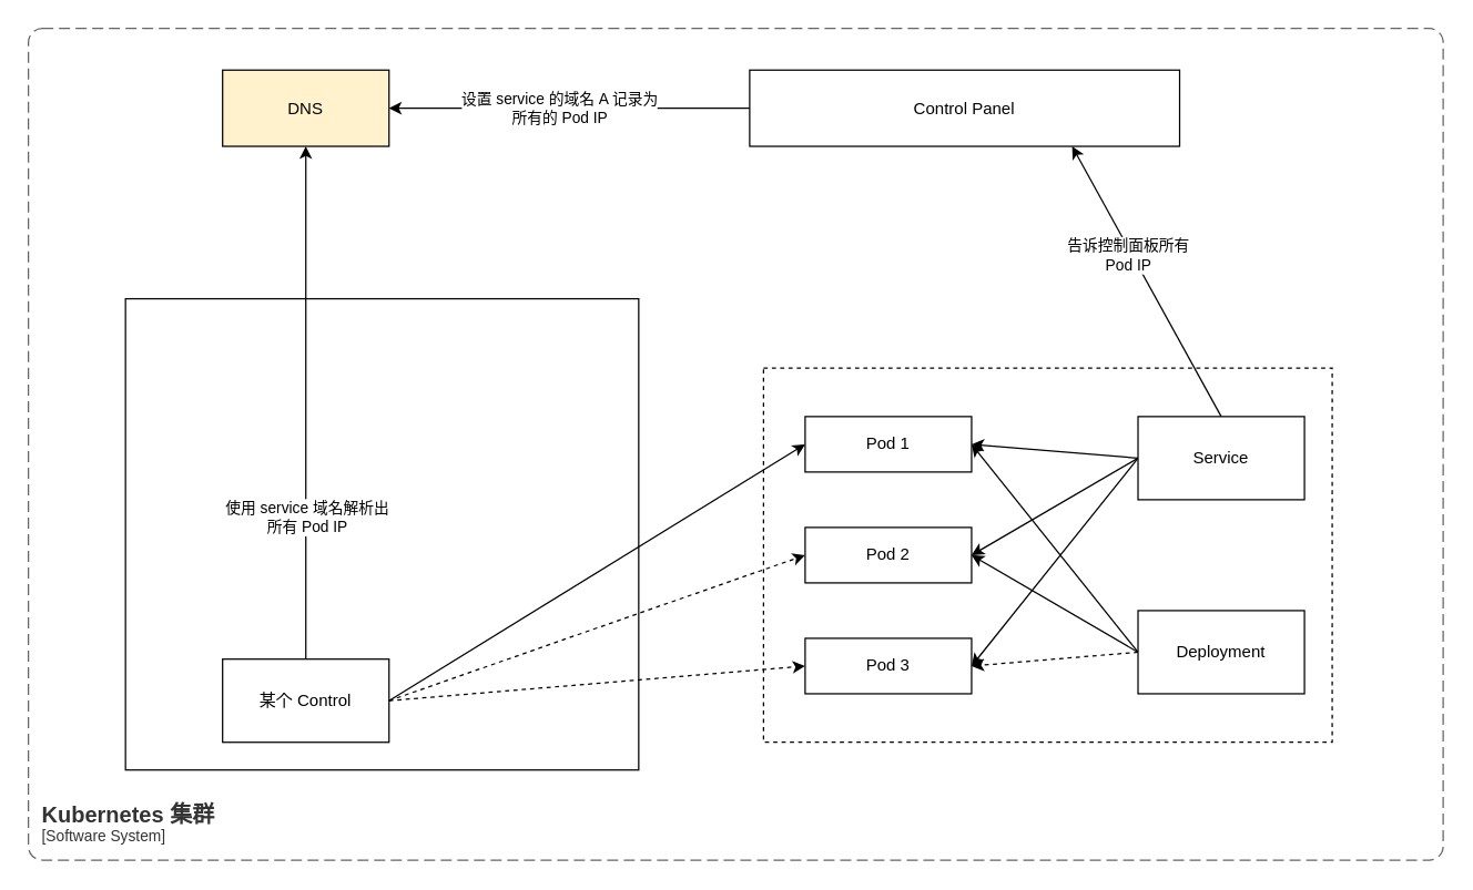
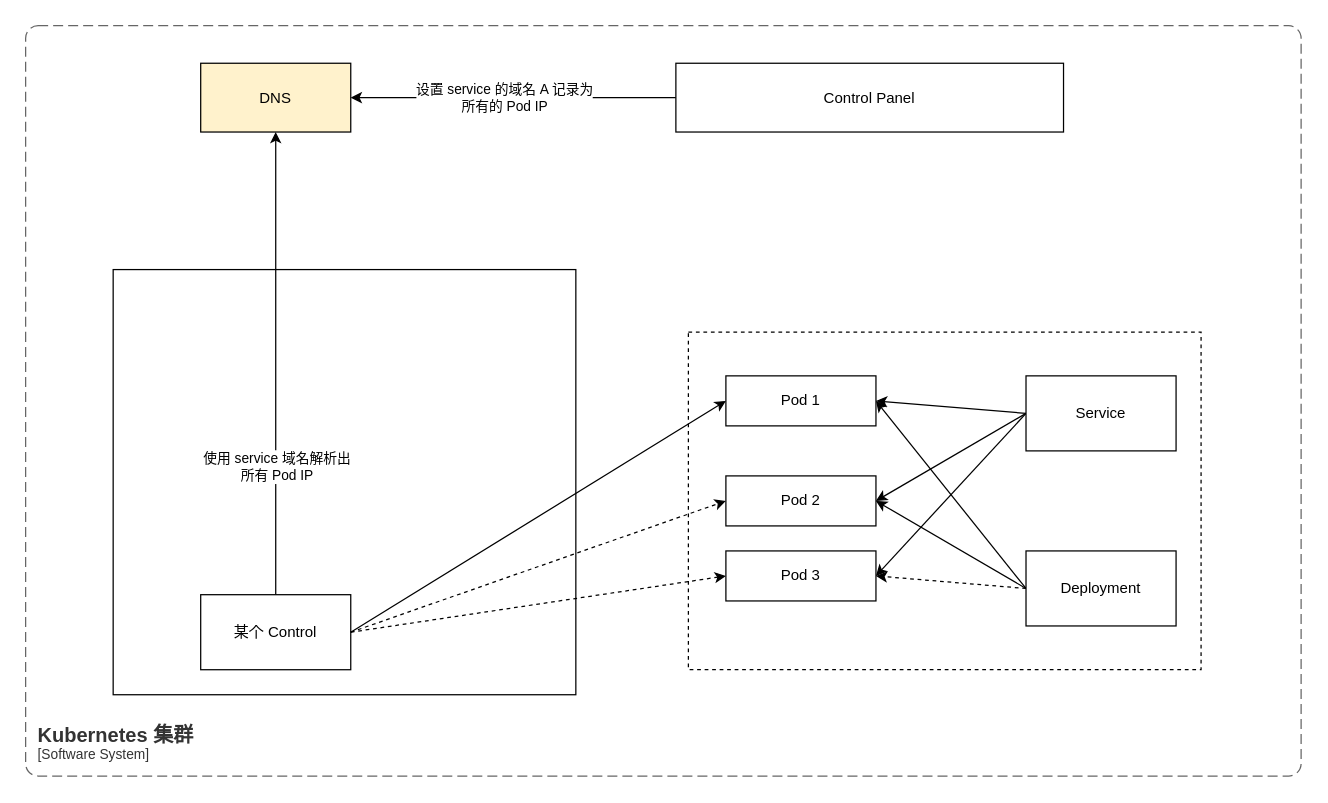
  <mxCell id="0" />
  <mxCell id="1" parent="0" />
  <mxCell id="2" value="" style="rounded=0;whiteSpace=wrap;html=1;dashed=1;" vertex="1" parent="1"><mxGeometry x="550" y="265" width="410" height="270" as="geometry" /></mxCell>
  <mxCell id="3" value="" style="rounded=0;whiteSpace=wrap;html=1;" vertex="1" parent="1"><mxGeometry x="90" y="215" width="370" height="340" as="geometry" /></mxCell>
  <mxCell id="4" style="edgeStyle=none;rounded=0;orthogonalLoop=1;jettySize=auto;html=1;exitX=0.5;exitY=0;exitDx=0;exitDy=0;entryX=0.5;entryY=1;entryDx=0;entryDy=0;" edge="1" parent="1" source="6" target="26"><mxGeometry relative="1" as="geometry" /></mxCell>
  <mxCell id="5" value="使用 service 域名解析出&lt;br&gt;所有 Pod IP" style="edgeLabel;html=1;align=center;verticalAlign=middle;resizable=0;points=[];" vertex="1" connectable="0" parent="4"><mxGeometry x="-0.444" relative="1" as="geometry"><mxPoint as="offset" /></mxGeometry></mxCell>
  <mxCell id="6" value="某个 Control" style="rounded=0;whiteSpace=wrap;html=1;" vertex="1" parent="1"><mxGeometry x="160" y="475" width="120" height="60" as="geometry" /></mxCell>
  <mxCell id="7" style="edgeStyle=none;rounded=0;orthogonalLoop=1;jettySize=auto;html=1;exitX=1;exitY=0.5;exitDx=0;exitDy=0;entryX=0;entryY=0.5;entryDx=0;entryDy=0;" edge="1" parent="1" source="6" target="10"><mxGeometry relative="1" as="geometry"><mxPoint x="420" y="400" as="sourcePoint" /></mxGeometry></mxCell>
  <mxCell id="8" style="edgeStyle=none;rounded=0;orthogonalLoop=1;jettySize=auto;html=1;exitX=1;exitY=0.5;exitDx=0;exitDy=0;entryX=0;entryY=0.5;entryDx=0;entryDy=0;dashed=1;" edge="1" parent="1" source="6" target="11"><mxGeometry relative="1" as="geometry"><mxPoint x="420" y="400" as="sourcePoint" /></mxGeometry></mxCell>
  <mxCell id="9" style="edgeStyle=none;rounded=0;orthogonalLoop=1;jettySize=auto;html=1;exitX=1;exitY=0.5;exitDx=0;exitDy=0;entryX=0;entryY=0.5;entryDx=0;entryDy=0;dashed=1;" edge="1" parent="1" source="6" target="12"><mxGeometry relative="1" as="geometry"><mxPoint x="420" y="400" as="sourcePoint" /></mxGeometry></mxCell>
  <mxCell id="10" value="Pod 1" style="rounded=0;whiteSpace=wrap;html=1;" vertex="1" parent="1"><mxGeometry x="580" y="300" width="120" height="40" as="geometry" /></mxCell>
  <mxCell id="11" value="Pod 2" style="rounded=0;whiteSpace=wrap;html=1;" vertex="1" parent="1"><mxGeometry x="580" y="380" width="120" height="40" as="geometry" /></mxCell>
- <mxCell id="12" value="Pod 3" style="rounded=0;whiteSpace=wrap;html=1;" vertex="1" parent="1"><mxGeometry x="580" y="460" width="120" height="40" as="geometry" /></mxCell>
+ <mxCell id="12" value="Pod 3" style="rounded=0;whiteSpace=wrap;html=1;" vertex="1" parent="1"><mxGeometry x="580" y="440" width="120" height="40" as="geometry" /></mxCell>
  <mxCell id="13" style="edgeStyle=none;rounded=0;orthogonalLoop=1;jettySize=auto;html=1;exitX=0;exitY=0.5;exitDx=0;exitDy=0;entryX=1;entryY=0.5;entryDx=0;entryDy=0;" edge="1" parent="1" source="18" target="10"><mxGeometry relative="1" as="geometry" /></mxCell>
  <mxCell id="14" style="edgeStyle=none;rounded=0;orthogonalLoop=1;jettySize=auto;html=1;exitX=0;exitY=0.5;exitDx=0;exitDy=0;entryX=1;entryY=0.5;entryDx=0;entryDy=0;" edge="1" parent="1" source="18" target="11"><mxGeometry relative="1" as="geometry" /></mxCell>
  <mxCell id="15" style="edgeStyle=none;rounded=0;orthogonalLoop=1;jettySize=auto;html=1;exitX=0;exitY=0.5;exitDx=0;exitDy=0;entryX=1;entryY=0.5;entryDx=0;entryDy=0;" edge="1" parent="1" source="18" target="12"><mxGeometry relative="1" as="geometry" /></mxCell>
- <mxCell id="16" style="edgeStyle=none;rounded=0;orthogonalLoop=1;jettySize=auto;html=1;exitX=0.5;exitY=0;exitDx=0;exitDy=0;entryX=0.75;entryY=1;entryDx=0;entryDy=0;" edge="1" parent="1" source="18" target="25"><mxGeometry relative="1" as="geometry" /></mxCell>
- <mxCell id="17" value="告诉控制面板所有&lt;br&gt;Pod IP" style="edgeLabel;html=1;align=center;verticalAlign=middle;resizable=0;points=[];" vertex="1" connectable="0" parent="16"><mxGeometry x="0.211" y="3" relative="1" as="geometry"><mxPoint as="offset" /></mxGeometry></mxCell>
  <mxCell id="18" value="Service" style="rounded=0;whiteSpace=wrap;html=1;" vertex="1" parent="1"><mxGeometry x="820" y="300" width="120" height="60" as="geometry" /></mxCell>
  <mxCell id="19" style="rounded=0;orthogonalLoop=1;jettySize=auto;html=1;exitX=0;exitY=0.5;exitDx=0;exitDy=0;entryX=1;entryY=0.5;entryDx=0;entryDy=0;dashed=1;" edge="1" parent="1" source="22" target="12"><mxGeometry relative="1" as="geometry" /></mxCell>
  <mxCell id="20" style="edgeStyle=none;rounded=0;orthogonalLoop=1;jettySize=auto;html=1;exitX=0;exitY=0.5;exitDx=0;exitDy=0;entryX=1;entryY=0.5;entryDx=0;entryDy=0;" edge="1" parent="1" source="22" target="11"><mxGeometry relative="1" as="geometry" /></mxCell>
  <mxCell id="21" style="edgeStyle=none;rounded=0;orthogonalLoop=1;jettySize=auto;html=1;exitX=0;exitY=0.5;exitDx=0;exitDy=0;entryX=1;entryY=0.5;entryDx=0;entryDy=0;" edge="1" parent="1" source="22" target="10"><mxGeometry relative="1" as="geometry" /></mxCell>
  <mxCell id="22" value="Deployment" style="rounded=0;whiteSpace=wrap;html=1;" vertex="1" parent="1"><mxGeometry x="820" y="440" width="120" height="60" as="geometry" /></mxCell>
  <mxCell id="23" style="edgeStyle=orthogonalEdgeStyle;rounded=0;orthogonalLoop=1;jettySize=auto;html=1;exitX=0;exitY=0.5;exitDx=0;exitDy=0;entryX=1;entryY=0.5;entryDx=0;entryDy=0;" edge="1" parent="1" source="25" target="26"><mxGeometry relative="1" as="geometry" /></mxCell>
  <mxCell id="24" value="设置 service 的域名 A 记录为&lt;br&gt;所有的 Pod IP" style="edgeLabel;html=1;align=center;verticalAlign=middle;resizable=0;points=[];" vertex="1" connectable="0" parent="23"><mxGeometry x="0.276" y="2" relative="1" as="geometry"><mxPoint x="28" y="-2" as="offset" /></mxGeometry></mxCell>
  <mxCell id="25" value="Control Panel" style="rounded=0;whiteSpace=wrap;html=1;" vertex="1" parent="1"><mxGeometry x="540" y="50" width="310" height="55" as="geometry" /></mxCell>
  <mxCell id="26" value="DNS" style="rounded=0;whiteSpace=wrap;html=1;fillColor=#fff2cc;" vertex="1" parent="1"><mxGeometry x="160" y="50" width="120" height="55" as="geometry" /></mxCell>
  <mxCell id="27" value="&lt;font style=&quot;font-size: 16px&quot;&gt;&lt;b&gt;&lt;div style=&quot;text-align: left&quot;&gt;Kubernetes 集群&lt;/div&gt;&lt;/b&gt;&lt;/font&gt;&lt;div style=&quot;text-align: left&quot;&gt;[Software System]&lt;/div&gt;" style="rounded=1;fontSize=11;whiteSpace=wrap;html=1;dashed=1;arcSize=20;fillColor=none;strokeColor=#666666;fontColor=#333333;labelBackgroundColor=none;align=left;verticalAlign=bottom;labelBorderColor=none;spacingTop=0;spacing=10;dashPattern=8 4;metaEdit=1;rotatable=0;perimeter=rectanglePerimeter;noLabel=0;labelPadding=0;allowArrows=0;connectable=0;expand=0;recursiveResize=0;editable=1;pointerEvents=0;absoluteArcSize=1;points=[[0.25,0,0],[0.5,0,0],[0.75,0,0],[1,0.25,0],[1,0.5,0],[1,0.75,0],[0.75,1,0],[0.5,1,0],[0.25,1,0],[0,0.75,0],[0,0.5,0],[0,0.25,0]];" vertex="1" parent="1"><mxGeometry x="20" y="20" width="1020" height="600" as="geometry" /></mxCell>
